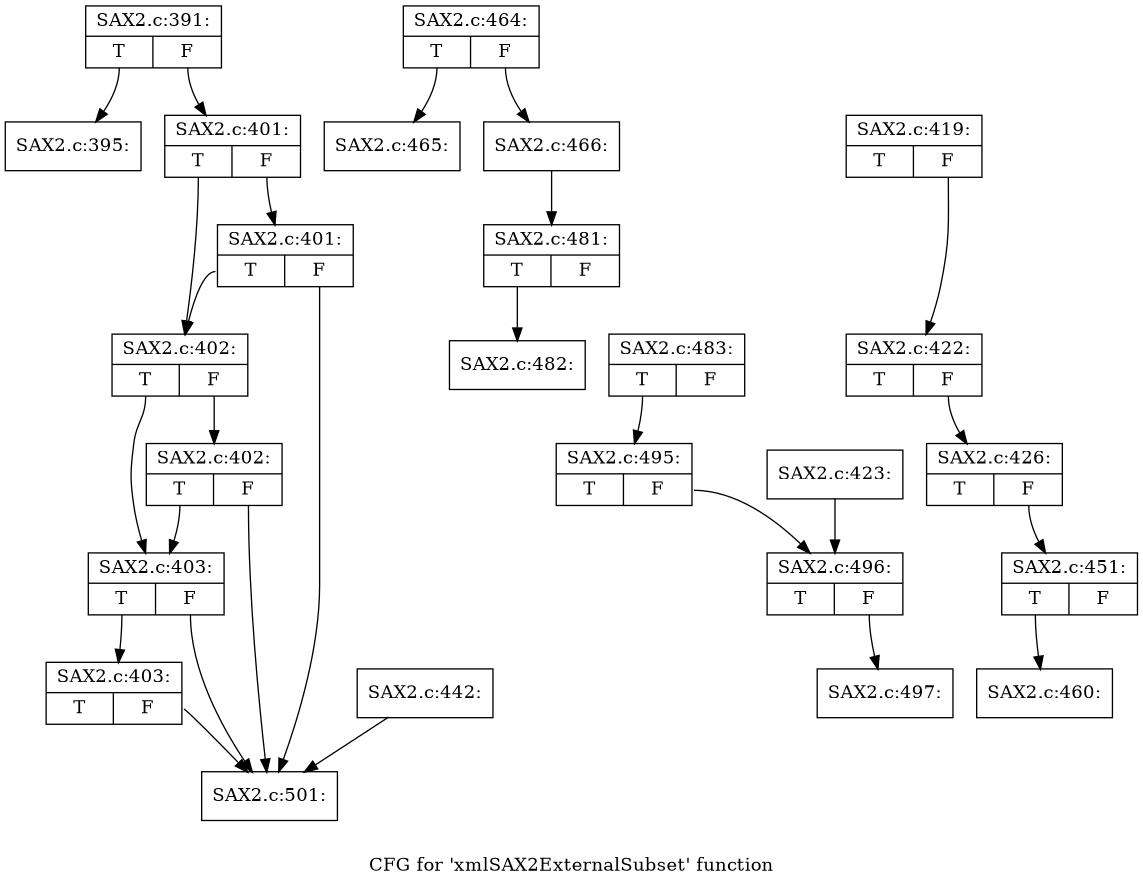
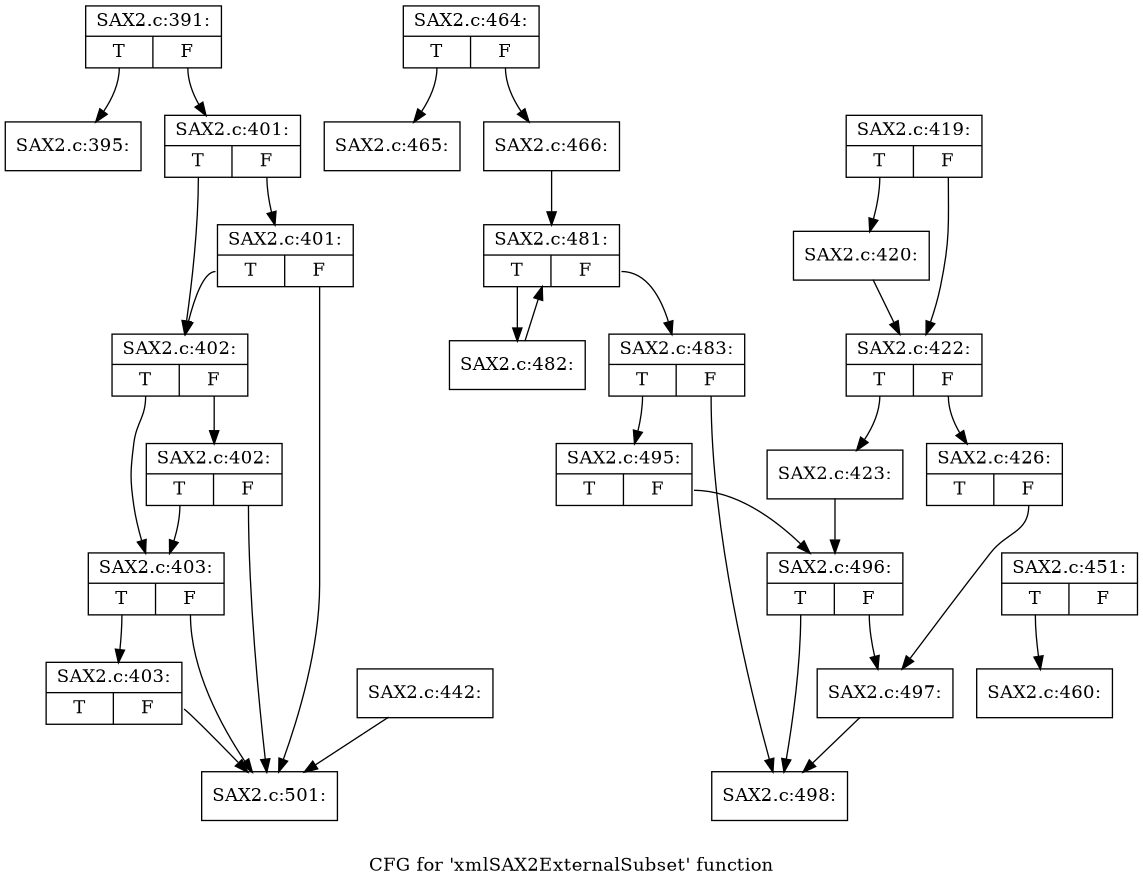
  digraph {
    label="CFG for 'xmlSAX2ExternalSubset' function"
    node [shape=record]
    edge [tailport=s0]
    n1 [label="{SAX2.c:391:|{<s0>T|<s1>F}}"]
    n2 [label="{SAX2.c:395:}"]
    n3 [label="{SAX2.c:401:|{<s0>T|<s1>F}}"]
    n4 [label="{SAX2.c:402:|{<s0>T|<s1>F}}"]
    n5 [label="{SAX2.c:401:|{<s0>T|<s1>F}}"]
    n6 [label="{SAX2.c:501:}"]
    n7 [label="{SAX2.c:403:|{<s0>T|<s1>F}}"]
    n8 [label="{SAX2.c:402:|{<s0>T|<s1>F}}"]
    n9 [label="{SAX2.c:403:|{<s0>T|<s1>F}}"]
    n10 [label="{SAX2.c:419:|{<s0>T|<s1>F}}"]
    n11 [label="{SAX2.c:422:|{<s0>T|<s1>F}}"]
+   n12 [label="{SAX2.c:420:}"]
    n13 [label="{SAX2.c:423:}"]
    n14 [label="{SAX2.c:426:|{<s0>T|<s1>F}}"]
    n15 [label="{SAX2.c:496:|{<s0>T|<s1>F}}"]
    n16 [label="{SAX2.c:451:|{<s0>T|<s1>F}}"]
    n17 [label="{SAX2.c:442:}"]
    n18 [label="{SAX2.c:460:}"]
    n19 [label="{SAX2.c:464:|{<s0>T|<s1>F}}"]
    n20 [label="{SAX2.c:465:}"]
    n21 [label="{SAX2.c:466:}"]
    n22 [label="{SAX2.c:481:|{<s0>T|<s1>F}}"]
    n23 [label="{SAX2.c:482:}"]
    n24 [label="{SAX2.c:483:|{<s0>T|<s1>F}}"]
    n25 [label="{SAX2.c:495:|{<s0>T|<s1>F}}"]
+   n26 [label="{SAX2.c:498:}"]
    n27 [label="{SAX2.c:497:}"]
    n1 -> n2
    n1 -> n3 [tailport=s1]
    n3 -> n4
    n3 -> n5 [tailport=s1]
    n4 -> n7
    n4 -> n8 [tailport=s1]
    n5 -> n4
    n5 -> n6 [tailport=s1]
    n7 -> n6 [tailport=s1]
    n7 -> n9
    n8 -> n6 [tailport=s1]
    n8 -> n7
    n9 -> n6 [tailport=s1]
    n10 -> n11 [tailport=s1]
+   n10 -> n12
+   n11 -> n13
    n11 -> n14 [tailport=s1]
+   n12 -> n11
    n13 -> n15
-   n14 -> n16 [tailport=s1]
+   n14 -> n27 [tailport=s1]
+   n15 -> n26
    n15 -> n27 [tailport=s1]
    n16 -> n18
    n17 -> n6
    n19 -> n20
    n19 -> n21 [tailport=s1]
    n21 -> n22
    n22 -> n23
+   n22 -> n24 [tailport=s1]
+   n23 -> n22
    n24 -> n25
+   n24 -> n26 [tailport=s1]
    n25 -> n15 [tailport=s1]
+   n27 -> n26
  }
